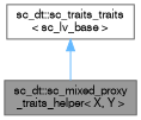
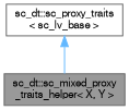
  digraph {
    node [color=gray40 fontname=FreeSans fontsize=10 shape=box style=filled]
    n1 [fillcolor=grey60 fontcolor=black height=0.2 label="sc_dt::sc_mixed_proxy\l_traits_helper\< X, Y \>" width=0.4]
-   n2 [fillcolor=white height=0.2 label="sc_dt::sc_traits_traits\l\< sc_lv_base \>" width=0.4]
+   n2 [fillcolor=white height=0.2 label="sc_dt::sc_proxy_traits\l\< sc_lv_base \>" width=0.4]
    n2 -> n1 [color=steelblue1 dir=back fontname=FreeSans fontsize=10 labelfontname=FreeSans labelfontsize=10 style=solid]
  }
